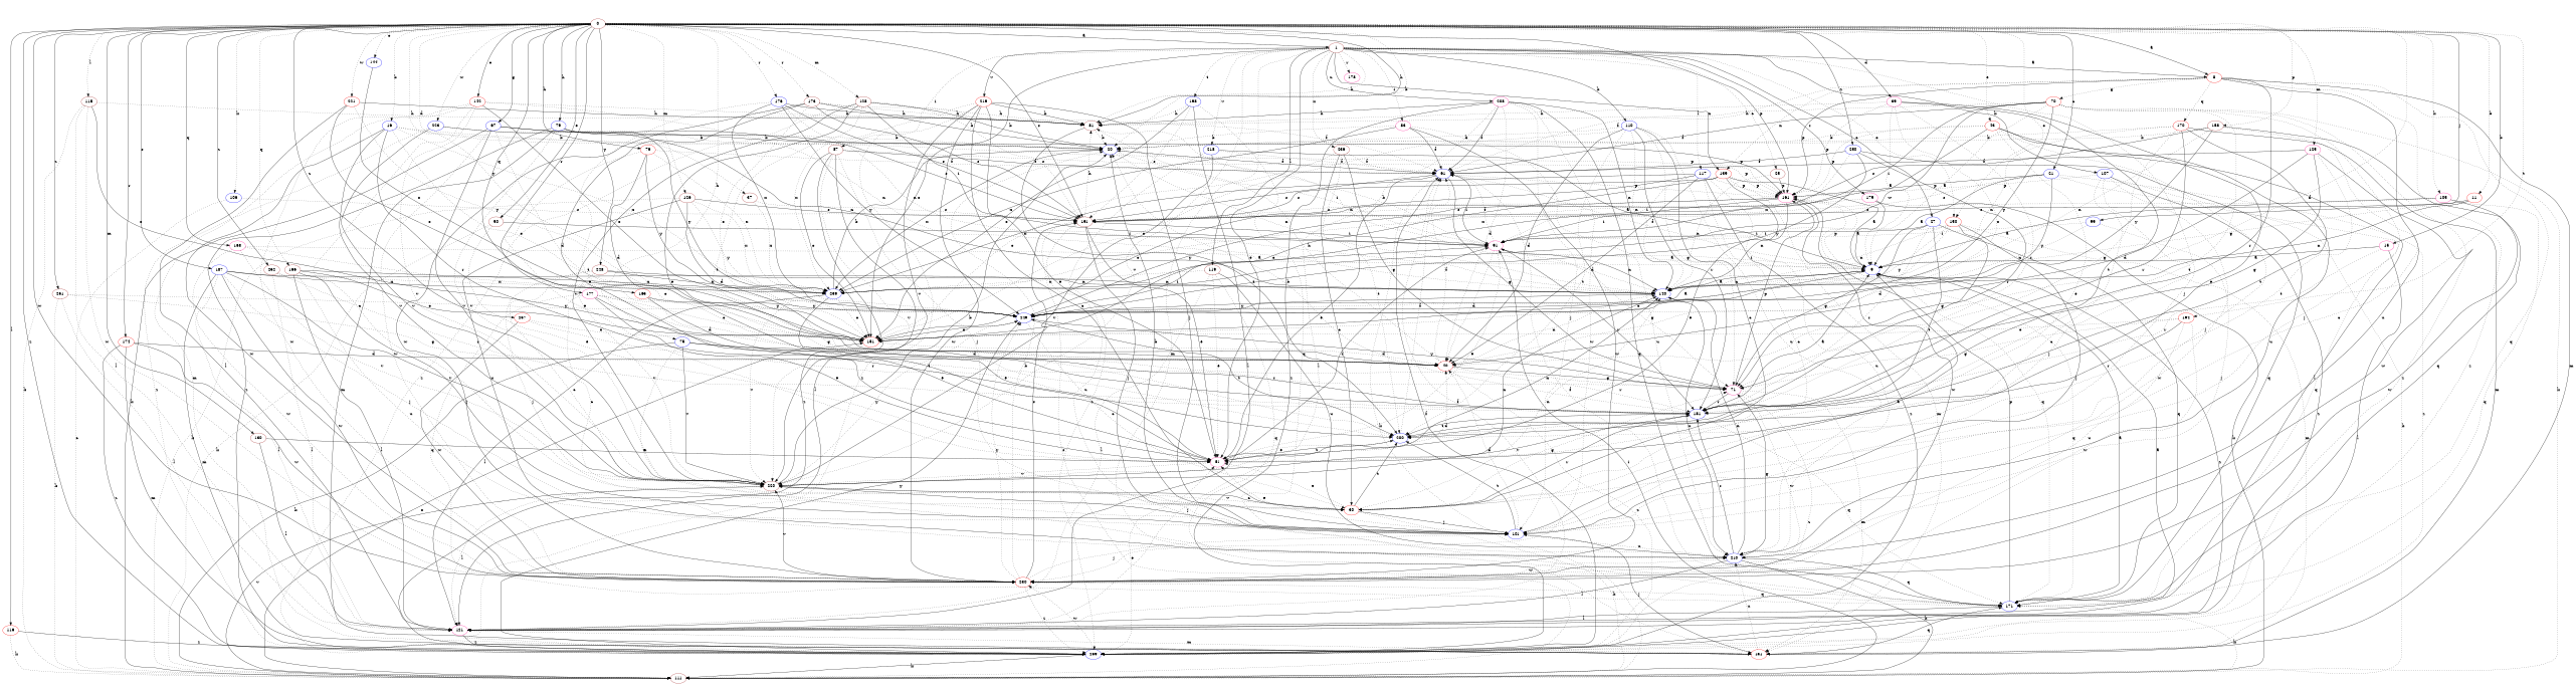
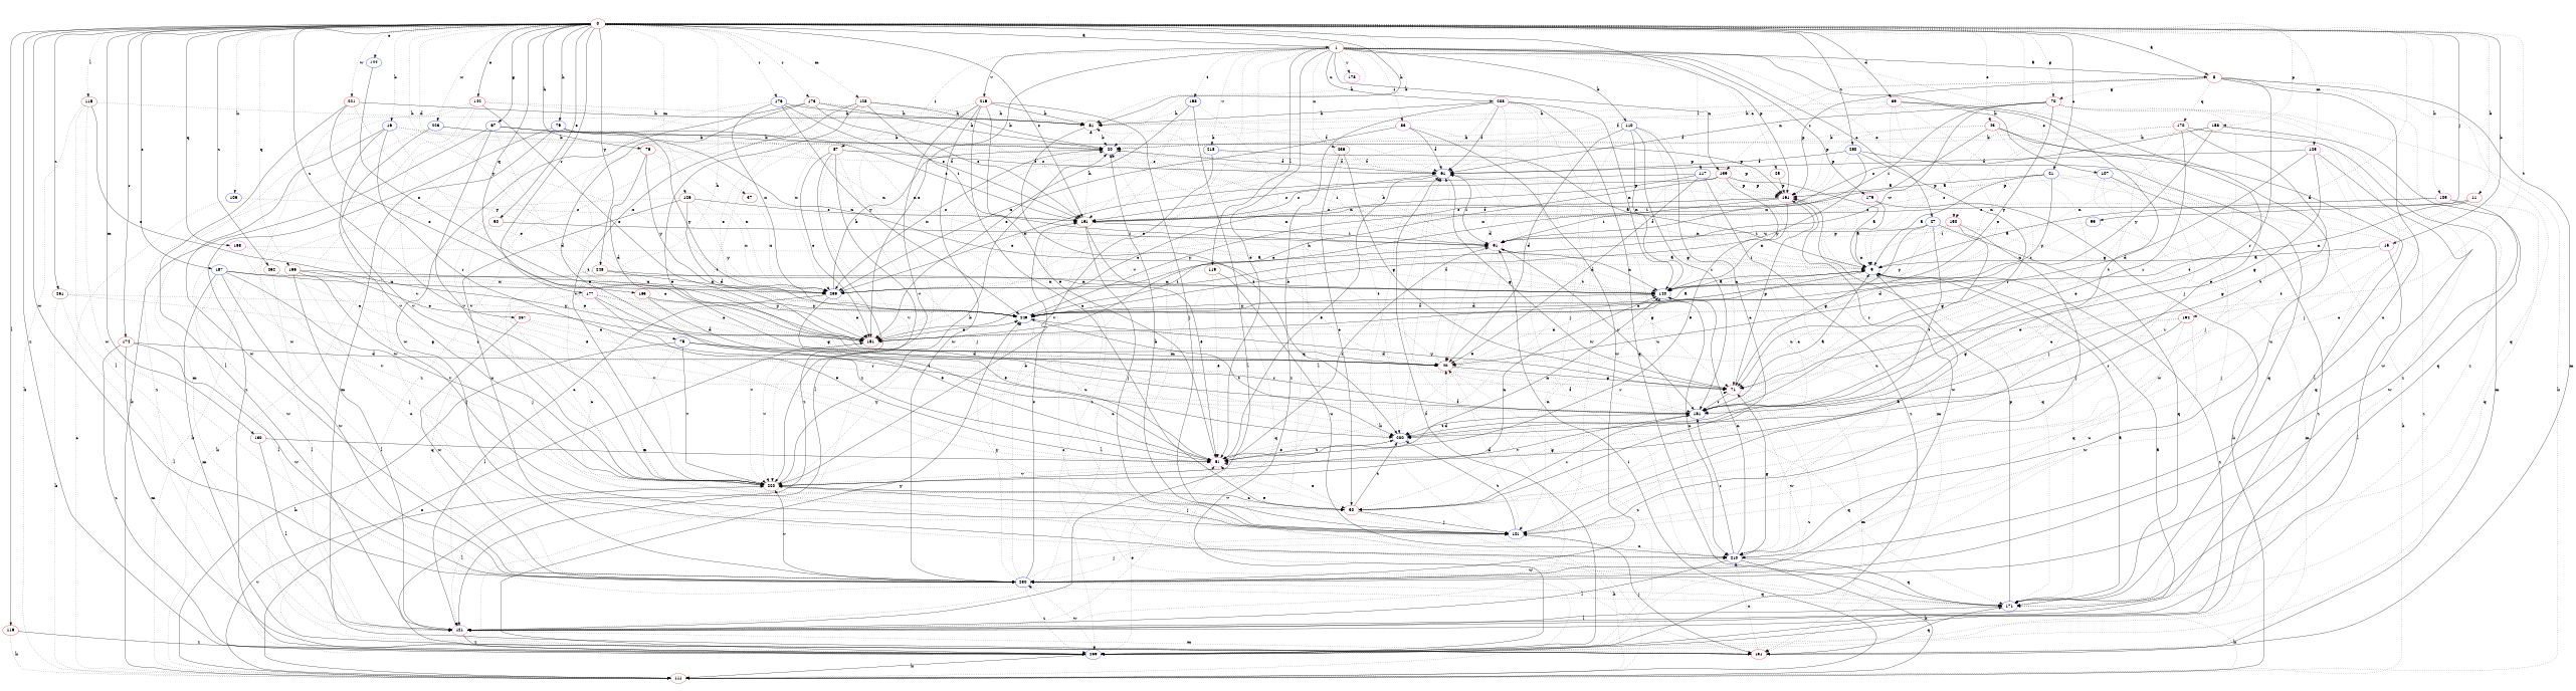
  strict digraph {
    node [color=blue]
    edge [style=dotted]
    0 [color=brown]
    1 [color=brown]
    8 [color=red]
    11 [color=red]
    15 [color=deeppink]
    16
    20
    21
    37 [color=brown]
    39 [color=deeppink]
    40 [color=red]
    43 [color=red]
    50 [color=brown]
    67
    70 [color=red]
    75
    76 [color=red]
    79
    81 [color=brown]
    99
    105 [color=deeppink]
    106
    115 [color=brown]
    116 [color=red]
    125 [color=deeppink]
    126 [color=brown]
    128 [color=brown]
    130 [color=brown]
    142 [color=red]
    144
    150 [color=red]
    158 [color=brown]
    161 [color=deeppink]
    165 [color=red]
    166 [color=brown]
    168 [color=deeppink]
    173 [color=brown]
    174 [color=red]
    176
    177 [color=deeppink]
    187
    191 [color=brown]
    194 [color=red]
    221 [color=red]
    223
-   230 [color=red]
+   230
    248 [color=brown]
    249
    250
    251 [color=brown]
    252 [color=brown]
    257 [color=red]
    259
    25 [color=brown]
    27
    51 [color=deeppink]
    83 [color=deeppink]
    87 [color=brown]
    101
    107
    110
    117
    119 [color=brown]
    131 [color=red]
    139 [color=red]
    151 [color=red]
    178 [color=deeppink]
    179 [color=deeppink]
    198
    208 [color=deeppink]
    218
    219 [color=red]
    220 [color=brown]
    236 [color=brown]
    61
    170 [color=red]
    171
    181
    210
    140
    71 [color=deeppink]
    9
    121 [color=deeppink]
    239
    91 [color=deeppink]
    200
    111 [color=brown]
    30 [color=red]
    0 -> 1 [label=a style=solid]
    0 -> 8 [label=a style=solid]
    0 -> 11 [label=b]
    0 -> 15 [label=b style=solid]
    0 -> 16 [label=b]
    0 -> 20 [label=b]
    0 -> 21 [label=c style=solid]
    0 -> 37 [label=d]
    0 -> 39 [label=d style=solid]
    0 -> 40 [label=d]
    0 -> 43 [label=e]
    0 -> 50 [label=e style=solid]
    0 -> 67 [label=g style=solid]
+   0 -> 70 [label=g]
    0 -> 75 [label=h]
    0 -> 76 [label=h style=solid]
    0 -> 79 [label=h style=solid]
    0 -> 81 [label=h style=solid]
    0 -> 99 [label=j style=solid]
    0 -> 105 [label=k]
    0 -> 106 [label=k]
    0 -> 115 [label=l]
    0 -> 116 [label=l style=solid]
    0 -> 125 [label=m]
    0 -> 126 [label=m]
    0 -> 128 [label=m]
    0 -> 130 [label=m style=solid]
    0 -> 142 [label=o style=solid]
    0 -> 144 [label=o]
    0 -> 150 [label=o]
    0 -> 158 [label=p]
    0 -> 161 [label=p style=solid]
    0 -> 165 [label=q style=solid]
    0 -> 166 [label=q]
    0 -> 168 [label=q style=solid]
    0 -> 173 [label=r]
    0 -> 174 [label=r style=solid]
    0 -> 176 [label=r]
    0 -> 177 [label=r style=solid]
    0 -> 187 [label=s style=solid]
    0 -> 191 [label=s style=solid]
    0 -> 194 [label=t]
    0 -> 221 [label=w]
    0 -> 223 [label=w]
    0 -> 230 [label=w style=solid]
    0 -> 248 [label=y style=solid]
    0 -> 249 [label=y]
    0 -> 250 [label=z style=solid]
    0 -> 251 [label=z style=solid]
    0 -> 252 [label=z style=solid]
    0 -> 257 [label=z style=solid]
    0 -> 259 [label=z style=solid]
    1 -> 8 [label=a style=solid]
    1 -> 81 [label=h]
    1 -> 150 [label=o]
    1 -> 25 [label=c]
    1 -> 27 [label=c style=solid]
    1 -> 51 [label=e style=solid]
    1 -> 83 [label=i]
    1 -> 87 [label=i]
    1 -> 101 [label=j]
    1 -> 107 [label=k style=solid]
    1 -> 110 [label=k style=solid]
    1 -> 117 [label=l]
    1 -> 119 [label=l style=solid]
    1 -> 131 [label=m]
    1 -> 139 [label=n style=solid]
    1 -> 151 [label=o style=solid]
    1 -> 178 [label=r]
    1 -> 179 [label=r style=solid]
    1 -> 198 [label=t]
    1 -> 208 [label=u style=solid]
    1 -> 218 [label=v]
    1 -> 219 [label=v style=solid]
    1 -> 220 [label=v]
    1 -> 236 [label=x]
    8 -> 70 [label=g]
    8 -> 161 [label=p style=solid]
    8 -> 259 [label=z]
    8 -> 131 [label=m style=solid]
    8 -> 139 [label=n]
    8 -> 61 [label=f]
    8 -> 170 [label=q]
    8 -> 171 [label=q]
    8 -> 181 [label=r style=solid]
    8 -> 210 [label=u style=solid]
    11 -> 191 [label=s style=solid]
    11 -> 140 [label=n style=solid]
-   11 -> 9 [label=g]
+   11 -> 71 [label=g]
    15 -> 181 [label=r]
    15 -> 9 [label=a style=solid]
    15 -> 121 [label=l style=solid]
    16 -> 20 [label=b]
    16 -> 161 [label=p]
    16 -> 230 [label=w style=solid]
    16 -> 151 [label=o]
    16 -> 220 [label=v style=solid]
    16 -> 181 [label=r style=solid]
    16 -> 239 [label=x]
    20 -> 61 [label=f style=solid]
    20 -> 140 [label=n]
    20 -> 239 [label=x style=solid]
    20 -> 91 [label=i]
    21 -> 161 [label=p style=solid]
    21 -> 191 [label=s]
    21 -> 249 [label=y style=solid]
    21 -> 259 [label=z]
    21 -> 171 [label=q]
    21 -> 9 [label=a style=solid]
    37 -> 191 [label=s]
    37 -> 239 [label=x]
    39 -> 81 [label=h]
    39 -> 161 [label=p]
    39 -> 51 [label=e style=solid]
    39 -> 151 [label=o]
    39 -> 181 [label=r]
    39 -> 9 [label=a]
    39 -> 200 [label=t style=solid]
    40 -> 81 [label=h]
    40 -> 259 [label=z]
    40 -> 61 [label=f]
    40 -> 181 [label=r]
    40 -> 140 [label=n]
    40 -> 71 [label=g style=solid]
    43 -> 20 [label=b]
    43 -> 161 [label=p]
    43 -> 51 [label=e]
    43 -> 101 [label=j]
    43 -> 210 [label=u style=solid]
    43 -> 121 [label=l style=solid]
    43 -> 239 [label=x style=solid]
    50 -> 51 [label=e]
    50 -> 91 [label=i style=solid]
    50 -> 111 [label=k]
    67 -> 20 [label=b style=solid]
    67 -> 40 [label=d]
    67 -> 161 [label=p style=solid]
    67 -> 230 [label=w]
    67 -> 220 [label=v style=solid]
    67 -> 111 [label=k style=solid]
    70 -> 81 [label=h]
    70 -> 249 [label=y style=solid]
    70 -> 259 [label=z]
    70 -> 101 [label=j]
    70 -> 61 [label=f style=solid]
    70 -> 9 [label=a]
    70 -> 239 [label=w style=solid]
    70 -> 91 [label=i style=solid]
    70 -> 200 [label=t]
    70 -> 111 [label=k]
    75 -> 40 [label=d style=solid]
    75 -> 220 [label=v style=solid]
    75 -> 181 [label=r style=solid]
    75 -> 210 [label=u]
    75 -> 111 [label=k style=solid]
    76 -> 40 [label=d style=solid]
    76 -> 249 [label=y style=solid]
    76 -> 51 [label=e]
    76 -> 61 [label=f]
    76 -> 239 [label=x]
    79 -> 20 [label=b]
    79 -> 191 [label=s style=solid]
    79 -> 249 [label=y style=solid]
    79 -> 259 [label=z style=solid]
    79 -> 131 [label=m style=solid]
    79 -> 220 [label=v]
    81 -> 20 [label=b]
    81 -> 140 [label=n]
    81 -> 200 [label=t style=solid]
    99 -> 101 [label=j]
    99 -> 140 [label=n]
    99 -> 91 [label=i]
    105 -> 191 [label=s]
    105 -> 230 [label=w style=solid]
    105 -> 171 [label=q]
    105 -> 9 [label=a style=solid]
    106 -> 191 [label=s]
    106 -> 111 [label=c]
    115 -> 81 [label=h]
    115 -> 230 [label=w]
    115 -> 151 [label=o style=solid]
    115 -> 121 [label=l]
    115 -> 111 [label=k]
    116 -> 259 [label=z style=solid]
    116 -> 111 [label=k]
    125 -> 40 [label=d style=solid]
    125 -> 230 [label=w style=solid]
    125 -> 61 [label=f style=solid]
    125 -> 71 [label=g style=solid]
    125 -> 200 [label=t]
    126 -> 40 [label=d style=solid]
    126 -> 191 [label=s style=solid]
    126 -> 249 [label=y]
    126 -> 210 [label=u style=solid]
    126 -> 239 [label=x]
    126 -> 111 [label=k]
    128 -> 20 [label=b style=solid]
    128 -> 81 [label=h]
    128 -> 191 [label=s]
    128 -> 259 [label=z]
    128 -> 51 [label=e style=solid]
    128 -> 220 [label=v style=solid]
    128 -> 91 [label=i style=solid]
    128 -> 200 [label=t]
    130 -> 51 [label=e style=solid]
    130 -> 121 [label=l style=solid]
    142 -> 81 [label=h]
    142 -> 230 [label=w]
    142 -> 131 [label=m]
    142 -> 151 [label=o style=solid]
    142 -> 220 [label=v]
    142 -> 140 [label=n]
    142 -> 30 [label=c]
    144 -> 151 [label=o style=solid]
    150 -> 40 [label=d]
    150 -> 249 [label=y]
    150 -> 101 [label=j style=solid]
    150 -> 131 [label=m]
    150 -> 140 [label=n]
    150 -> 71 [label=g style=solid]
-   150 -> 91 [label=i]
+   150 -> 91 [label=u]
    158 -> 20 [label=b]
    158 -> 191 [label=s style=solid]
    158 -> 249 [label=y style=solid]
    158 -> 171 [label=q style=solid]
    158 -> 140 [label=n]
    158 -> 30 [label=c]
    161 -> 191 [label=s]
    161 -> 230 [label=w style=solid]
    161 -> 249 [label=y style=solid]
    161 -> 171 [label=q]
    161 -> 140 [label=n style=solid]
    161 -> 91 [label=i style=solid]
    165 -> 249 [label=y style=solid]
    165 -> 51 [label=e style=solid]
    165 -> 71 [label=g]
    166 -> 101 [label=j style=solid]
    166 -> 151 [label=o style=solid]
    166 -> 210 [label=u]
    166 -> 121 [label=l style=solid]
    166 -> 239 [label=x style=solid]
    168 -> 230 [label=w]
    168 -> 151 [label=o]
    168 -> 220 [label=v]
    168 -> 9 [label=a]
    173 -> 20 [label=b style=solid]
    173 -> 81 [label=h]
    173 -> 191 [label=s style=solid]
    173 -> 230 [label=w style=solid]
    173 -> 51 [label=e style=solid]
    173 -> 151 [label=o]
    173 -> 61 [label=f]
    174 -> 40 [label=d style=solid]
    174 -> 230 [label=w style=solid]
    174 -> 259 [label=z style=solid]
    174 -> 131 [label=m style=solid]
    176 -> 81 [label=h style=solid]
    176 -> 191 [label=s style=solid]
    176 -> 249 [label=y style=solid]
    176 -> 140 [label=n]
    176 -> 239 [label=x style=solid]
    176 -> 200 [label=t]
    177 -> 40 [label=d]
    177 -> 249 [label=y]
    177 -> 51 [label=e style=solid]
    177 -> 151 [label=o]
    177 -> 171 [label=q]
    177 -> 200 [label=t style=solid]
    177 -> 30 [label=c]
    187 -> 230 [label=w style=solid]
    187 -> 101 [label=j]
    187 -> 131 [label=m style=solid]
    187 -> 220 [label=v style=solid]
    187 -> 140 [label=n style=solid]
    187 -> 121 [label=l]
    187 -> 239 [label=x style=solid]
    191 -> 81 [label=h]
    191 -> 51 [label=e style=solid]
    191 -> 101 [label=j style=solid]
    191 -> 210 [label=u]
    191 -> 91 [label=i style=solid]
    194 -> 230 [label=w]
    194 -> 151 [label=o]
    194 -> 181 [label=r style=solid]
    194 -> 210 [label=u]
    194 -> 71 [label=g]
    221 -> 81 [label=h style=solid]
    221 -> 249 [label=y]
    221 -> 151 [label=o style=solid]
    221 -> 121 [label=l style=solid]
    223 -> 20 [label=b]
    223 -> 259 [label=z]
    223 -> 220 [label=v style=solid]
    223 -> 140 [label=n style=solid]
    230 -> 20 [label=b]
    230 -> 191 [label=s style=solid]
    230 -> 249 [label=y]
    230 -> 259 [label=z]
    230 -> 101 [label=j]
    230 -> 220 [label=v style=solid]
    230 -> 171 [label=q]
    248 -> 101 [label=j]
    248 -> 220 [label=v]
    248 -> 140 [label=n style=solid]
    248 -> 239 [label=x style=solid]
    248 -> 30 [label=c]
    249 -> 151 [label=o style=solid]
    249 -> 9 [label=a style=solid]
    249 -> 91 [label=i style=solid]
    249 -> 200 [label=t style=solid]
    249 -> 30 [label=c]
    250 -> 249 [label=y style=solid]
    250 -> 61 [label=f style=solid]
    250 -> 171 [label=q style=solid]
    250 -> 181 [label=r style=solid]
    250 -> 239 [label=x]
    251 -> 249 [label=y]
    251 -> 71 [label=g]
    251 -> 121 [label=l]
    251 -> 111 [label=k]
    252 -> 181 [label=r]
    252 -> 121 [label=l]
    252 -> 239 [label=x]
    257 -> 230 [label=w style=solid]
    257 -> 151 [label=o]
    257 -> 181 [label=r]
    259 -> 230 [label=w]
    259 -> 249 [label=y style=solid]
    259 -> 51 [label=e]
    259 -> 61 [label=f style=solid]
    259 -> 111 [label=k style=solid]
    25 -> 161 [label=p style=solid]
    25 -> 140 [label=n]
    27 -> 171 [label=q style=solid]
    27 -> 181 [label=r]
    27 -> 71 [label=g style=solid]
    27 -> 91 [label=i style=solid]
    27 -> 200 [label=t style=solid]
    51 -> 220 [label=v]
    51 -> 140 [label=n style=solid]
    51 -> 91 [label=i style=solid]
    51 -> 200 [label=t style=solid]
    83 -> 20 [label=b]
    83 -> 230 [label=w style=solid]
    83 -> 61 [label=f style=solid]
    83 -> 210 [label=u]
    83 -> 239 [label=x style=solid]
    87 -> 161 [label=p]
    87 -> 259 [label=z style=solid]
    87 -> 101 [label=j]
    87 -> 151 [label=o style=solid]
    87 -> 220 [label=v]
    87 -> 61 [label=f style=solid]
    87 -> 121 [label=l style=solid]
    101 -> 20 [label=b style=solid]
    101 -> 40 [label=d]
    101 -> 51 [label=e]
    101 -> 210 [label=u]
    101 -> 9 [label=a style=solid]
    101 -> 200 [label=t style=solid]
    107 -> 161 [label=p]
    107 -> 230 [label=w]
    107 -> 259 [label=z style=solid]
    107 -> 101 [label=j]
    107 -> 111 [label=k]
    107 -> 30 [label=c]
    110 -> 20 [label=b]
    110 -> 40 [label=d style=solid]
    110 -> 151 [label=o]
    110 -> 181 [label=r style=solid]
    110 -> 210 [label=u]
-   110 -> 140 [label=n]
+   110 -> 140 [label=n style=solid]
    110 -> 71 [label=g]
    110 -> 200 [label=t]
    110 -> 30 [label=c style=solid]
    117 -> 40 [label=d style=solid]
    117 -> 161 [label=p]
    117 -> 259 [label=z style=solid]
    117 -> 151 [label=o style=solid]
    117 -> 210 [label=u]
    117 -> 239 [label=x style=solid]
    117 -> 91 [label=i]
    117 -> 30 [label=c]
    119 -> 51 [label=e]
    119 -> 171 [label=q]
    119 -> 210 [label=u style=solid]
    119 -> 121 [label=l]
    119 -> 239 [label=x]
    131 -> 101 [label=j style=solid]
    131 -> 171 [label=q style=solid]
    131 -> 210 [label=u]
    139 -> 161 [label=p]
    139 -> 191 [label=s style=solid]
    139 -> 51 [label=e style=solid]
    139 -> 131 [label=m]
    139 -> 151 [label=o style=solid]
    139 -> 9 [label=a style=solid]
    151 -> 40 [label=d]
+   151 -> 220 [label=v]
    179 -> 191 [label=s]
    179 -> 9 [label=a style=solid]
    179 -> 111 [label=k style=solid]
    198 -> 81 [label=h]
    198 -> 191 [label=s]
    198 -> 151 [label=o style=solid]
    198 -> 171 [label=q]
    198 -> 121 [label=l style=solid]
    208 -> 40 [label=d]
    208 -> 81 [label=h style=solid]
    208 -> 230 [label=w]
    208 -> 259 [label=z style=solid]
    208 -> 101 [label=j]
    208 -> 61 [label=f style=solid]
    208 -> 171 [label=q style=solid]
    208 -> 140 [label=n style=solid]
    208 -> 121 [label=l]
    218 -> 259 [label=z]
    218 -> 220 [label=v style=solid]
    218 -> 61 [label=f]
    218 -> 9 [label=a style=solid]
    219 -> 81 [label=h style=solid]
    219 -> 230 [label=w style=solid]
    219 -> 259 [label=z]
    219 -> 51 [label=e style=solid]
    219 -> 101 [label=j style=solid]
    219 -> 220 [label=v style=solid]
    219 -> 239 [label=x]
    219 -> 30 [label=c style=solid]
    220 -> 20 [label=b style=solid]
    220 -> 40 [label=d]
    220 -> 249 [label=y]
    220 -> 101 [label=j style=solid]
    220 -> 140 [label=n style=solid]
    220 -> 121 [label=l]
    220 -> 30 [label=c style=solid]
    236 -> 151 [label=o]
    236 -> 61 [label=f]
    236 -> 71 [label=g style=solid]
    236 -> 200 [label=t]
    236 -> 30 [label=c style=solid]
    61 -> 161 [label=p]
    61 -> 191 [label=s style=solid]
    61 -> 51 [label=e style=solid]
    61 -> 71 [label=g style=solid]
    61 -> 91 [label=i style=solid]
    61 -> 111 [label=k]
    170 -> 20 [label=b]
    170 -> 131 [label=m style=solid]
    170 -> 181 [label=r style=solid]
    170 -> 140 [label=n]
    170 -> 71 [label=g]
    170 -> 200 [label=t style=solid]
    171 -> 161 [label=p style=solid]
    171 -> 61 [label=f]
    171 -> 9 [label=a style=solid]
    171 -> 121 [label=l style=solid]
    171 -> 111 [label=k]
    181 -> 20 [label=b]
    181 -> 220 [label=v style=solid]
    181 -> 171 [label=q]
    181 -> 9 [label=a style=solid]
    181 -> 200 [label=t style=solid]
    210 -> 230 [label=w]
    210 -> 171 [label=q style=solid]
    210 -> 181 [label=r style=solid]
    210 -> 140 [label=n style=solid]
    210 -> 71 [label=g style=solid]
    210 -> 121 [label=l style=solid]
    210 -> 111 [label=k style=solid]
    140 -> 249 [label=y style=solid]
    140 -> 210 [label=u style=solid]
    140 -> 9 [label=a style=solid]
    71 -> 161 [label=p style=solid]
    71 -> 230 [label=w]
    71 -> 249 [label=y style=solid]
    71 -> 259 [label=z]
    71 -> 131 [label=m]
    71 -> 181 [label=r style=solid]
    9 -> 161 [label=p]
    9 -> 259 [label=z style=solid]
    9 -> 151 [label=o style=solid]
    9 -> 61 [label=f]
    9 -> 171 [label=q]
    9 -> 140 [label=n]
    9 -> 91 [label=i]
    121 -> 259 [label=z style=solid]
    121 -> 131 [label=m]
    121 -> 61 [label=f]
    121 -> 9 [label=a style=solid]
    239 -> 20 [label=b style=solid]
    239 -> 51 [label=e style=solid]
    239 -> 151 [label=o]
    239 -> 220 [label=v]
    239 -> 121 [label=l style=solid]
    91 -> 20 [label=b]
    91 -> 40 [label=d]
    91 -> 51 [label=e]
    91 -> 61 [label=f]
    91 -> 181 [label=r style=solid]
    91 -> 140 [label=n style=solid]
    91 -> 71 [label=g]
    91 -> 9 [label=a]
    200 -> 51 [label=e]
    200 -> 61 [label=f]
    111 -> 191 [label=s]
    111 -> 151 [label=o style=solid]
    111 -> 220 [label=v style=solid]
    111 -> 91 [label=i style=solid]
    30 -> 51 [label=e]
    30 -> 101 [label=j style=solid]
    30 -> 220 [label=v]
    30 -> 181 [label=r style=solid]
    30 -> 140 [label=n]
    30 -> 71 [label=g]
    30 -> 200 [label=t style=solid]
    30 -> 111 [label=k]
  }
